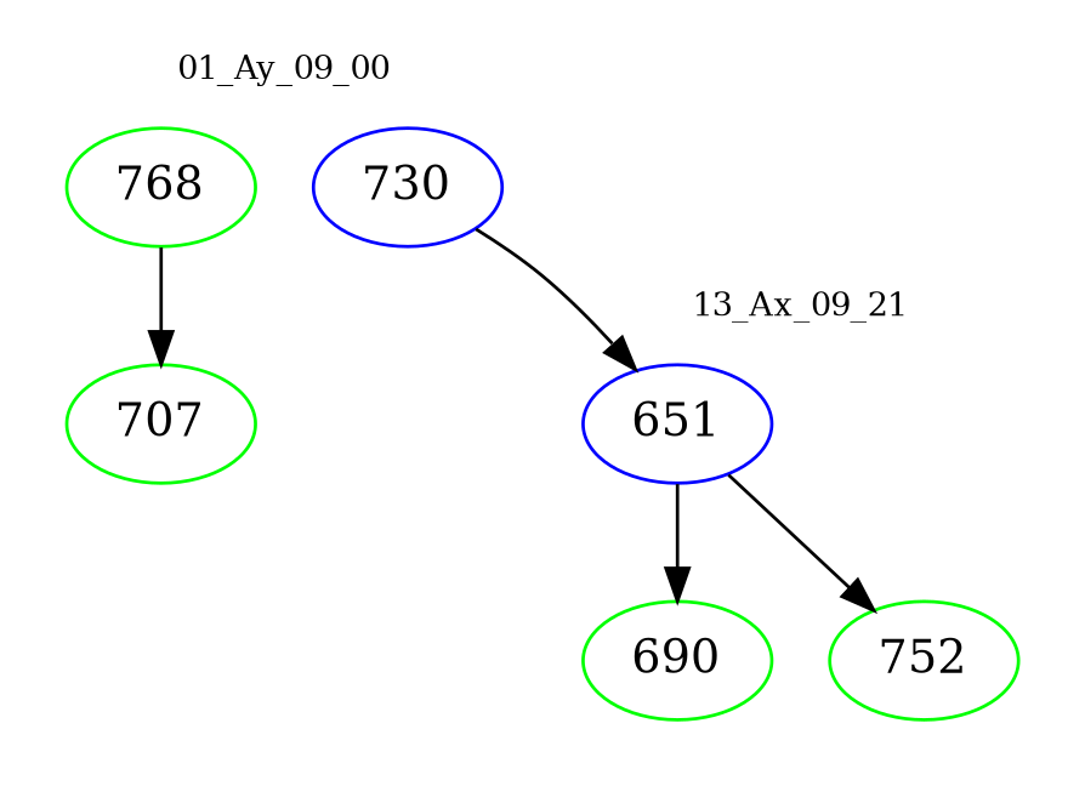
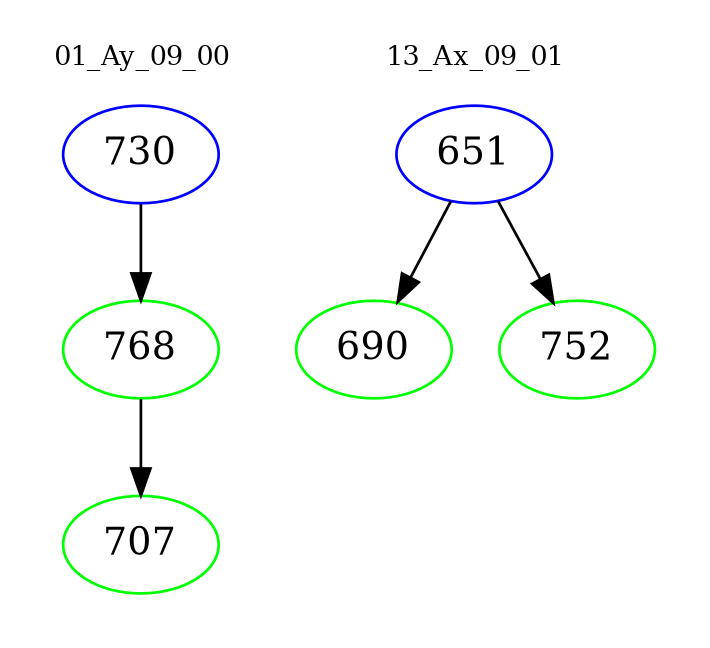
  digraph {
    node [color=green]
    edge [color=black]
    n1 [color=blue label=730]
    n2 [label=707]
    n3 [label=768]
    n4 [color=blue label=651]
    n5 [label=690]
    n6 [label=752]
    subgraph cluster_1 {
      color=white
      fontsize=10
      label="01_Ay_09_00"
      n1
      n2
      n3
    }
    subgraph cluster_2 {
      color=white
      fontsize=10
-     label="13_Ax_09_21"
+     label="13_Ax_09_01"
      n4
      n5
      n6
    }
-   n1 -> n4
+   n1 -> n3
    n3 -> n2
    n4 -> n5
    n4 -> n6
  }
